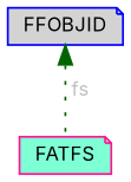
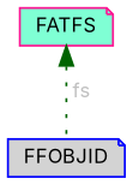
  digraph {
    fontname=Inter
    node [fontname=Inter fontsize=10 shape=note style=filled]
    n1 [color=blue fillcolor=lightgrey fontcolor=black height=0.2 label=FFOBJID width=0.4]
    n2 [color=deeppink fillcolor=aquamarine height=0.2 label=FATFS width=0.4]
-   n1 -> n2 [color=darkgreen dir=back fontcolor=grey fontname=Inter fontsize=10 label=" fs" labelfontname=Helvetica labelfontsize=10 style=dotted]
+   n2 -> n1 [color=darkgreen dir=back fontcolor=grey fontname=Inter fontsize=10 label=" fs" labelfontname=Helvetica labelfontsize=10 style=dotted]
  }
